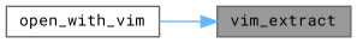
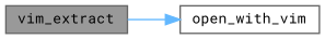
  digraph {
    rankdir=LR
    fontname="Roboto Mono"
    node [fontname="Roboto Mono" fontsize=10 shape=box style=filled]
    n1 [color=gray40 fillcolor=grey60 fontcolor=black height=0.2 label=vim_extract width=0.4]
    n2 [color=grey40 fillcolor=white height=0.2 label=open_with_vim width=0.4]
-   n2 -> n1 [color=steelblue1 fontname="Roboto Mono" fontsize=10 labelfontname=Helvetica labelfontsize=10 style=solid]
+   n1 -> n2 [color=steelblue1 fontname="Roboto Mono" fontsize=10 labelfontname=Helvetica labelfontsize=10 style=solid]
  }
